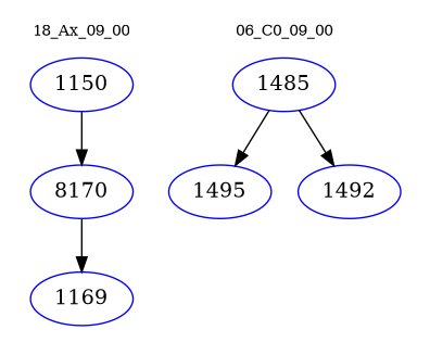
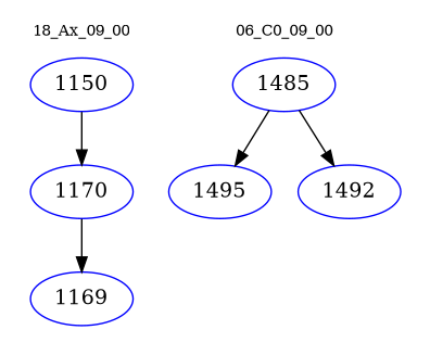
  digraph {
    node [color=blue]
    edge [color=black]
    n1 [label=1150]
-   n2 [label=8170]
+   n2 [label=1170]
    n3 [label=1169]
    n4 [label=1485]
    n5 [label=1495]
    n6 [label=1492]
    subgraph cluster_1 {
      color=white
      fontsize=10
      label="18_Ax_09_00"
      n1
      n2
      n3
    }
    subgraph cluster_2 {
      color=white
      fontsize=10
      label="06_C0_09_00"
      n4
      n5
      n6
    }
    n1 -> n2
    n2 -> n3
    n4 -> n5
    n4 -> n6
  }
